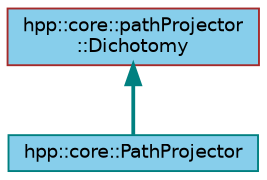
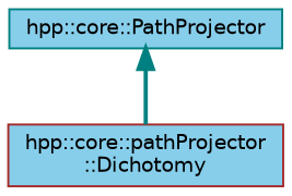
  digraph {
    node [fillcolor=skyblue fontname=Helvetica fontsize=10 shape=record style=filled]
    n1 [color=brown fontcolor=black height=0.2 label="hpp::core::pathProjector\l::Dichotomy" width=0.4]
    n2 [color=teal height=0.2 label="hpp::core::PathProjector" width=0.4]
-   n1 -> n2 [color=teal dir=back fontname=Helvetica fontsize=10 labelfontname=Helvetica labelfontsize=10 style=bold]
+   n2 -> n1 [color=teal dir=back fontname=Helvetica fontsize=10 labelfontname=Helvetica labelfontsize=10 style=bold]
  }
